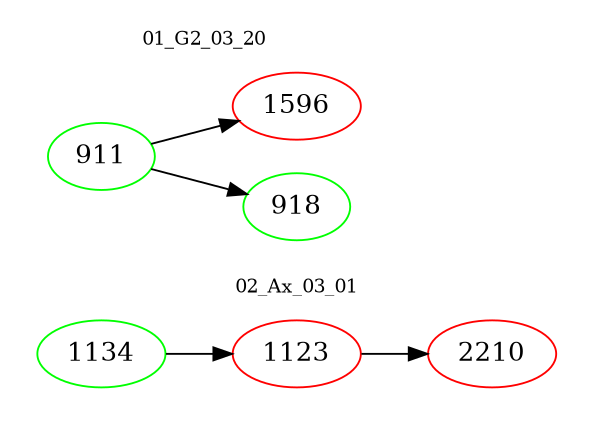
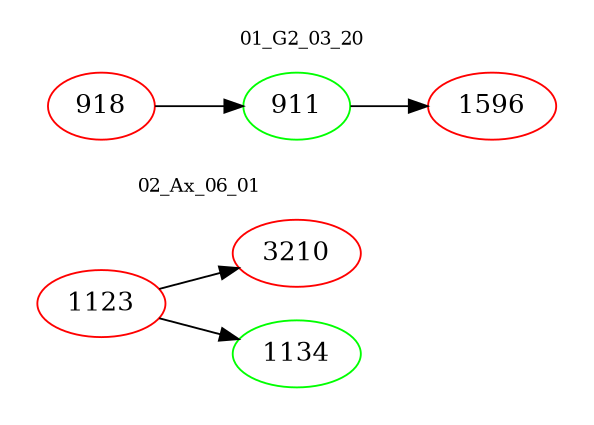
  digraph {
    rankdir=LR
    node [color=green]
    edge [color=black]
    n1 [label=1134]
    n2 [color=red label=1123]
-   n3 [color=red label=2210]
-   n4 [label=918]
+   n3 [color=red label=3210]
+   n4 [color=red label=918]
    n5 [label=911]
    n6 [color=red label=1596]
    subgraph cluster_1 {
      color=white
      fontsize=10
-     label="02_Ax_03_01"
+     label="02_Ax_06_01"
      n1
      n2
      n3
    }
    subgraph cluster_2 {
      color=white
      fontsize=10
      label="01_G2_03_20"
      n4
      n5
      n6
    }
-   n1 -> n2
+   n2 -> n1
    n2 -> n3
-   n5 -> n4
+   n4 -> n5
    n5 -> n6
  }
